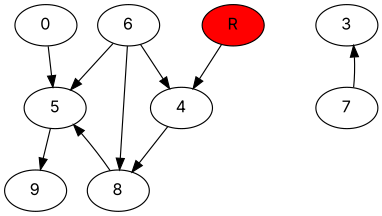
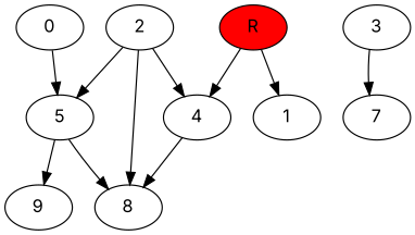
  digraph {
    fontname=Inter
    node [fontname=Inter]
    edge [fontname=Inter]
    n1 [label=0]
    5
    9
    3
    7
    4
    8
-   6
+   6 [label=2]
    R [fillcolor="#ff0000" style=filled]
+   1
    n1 -> 5
    5 -> 9
-   7 -> 3
+   3 -> 7
    4 -> 8
-   8 -> 5
+   5 -> 8
    6 -> 5
    6 -> 4
    6 -> 8
    R -> 4
+   R -> 1
  }
